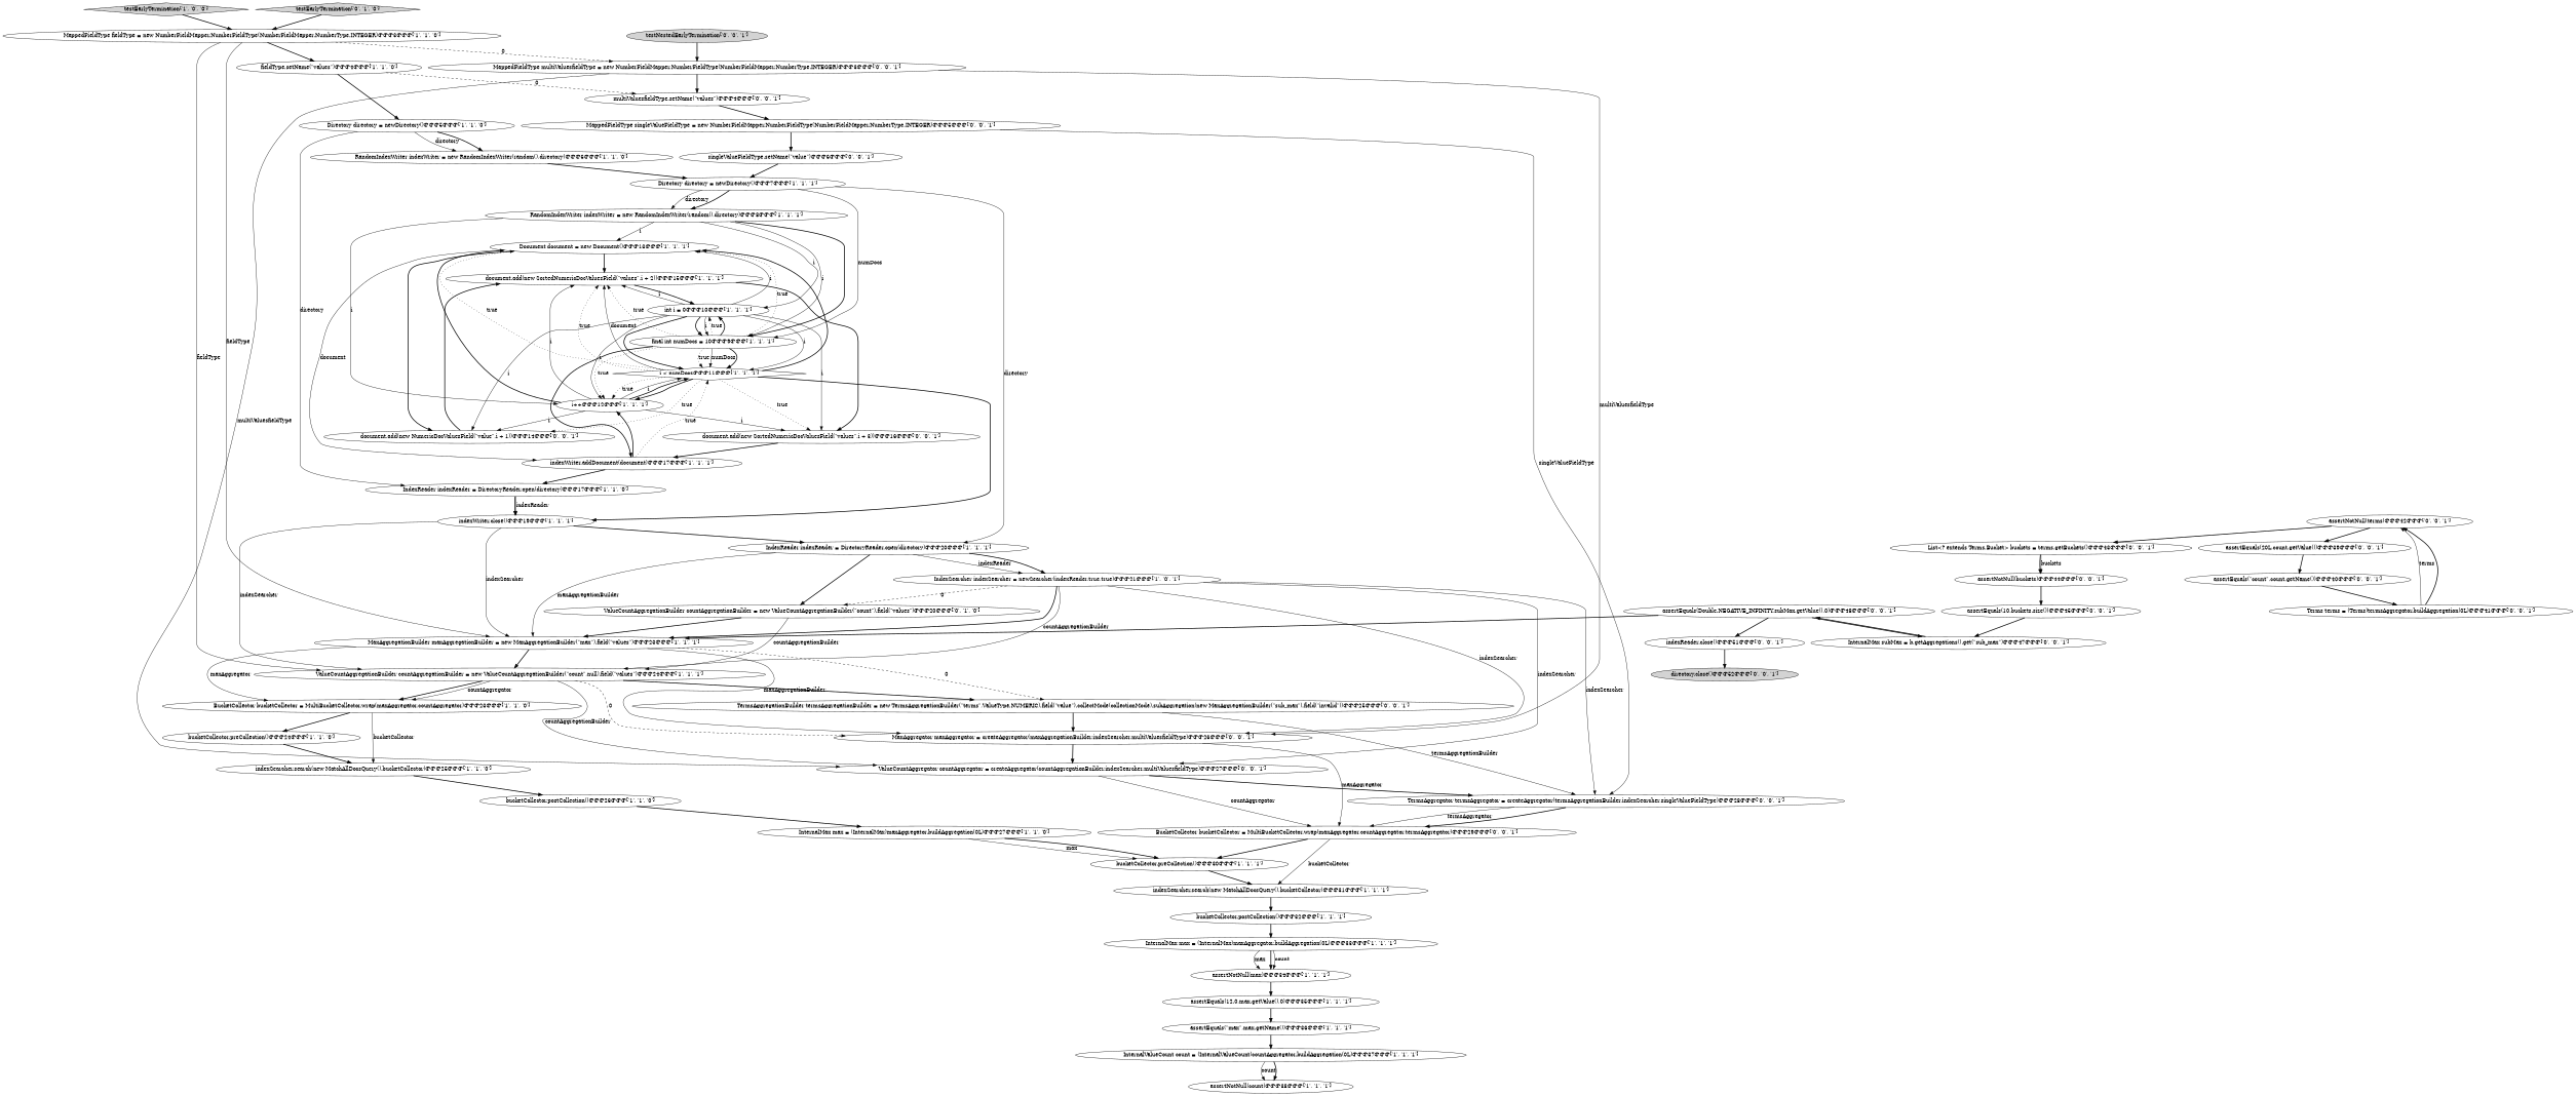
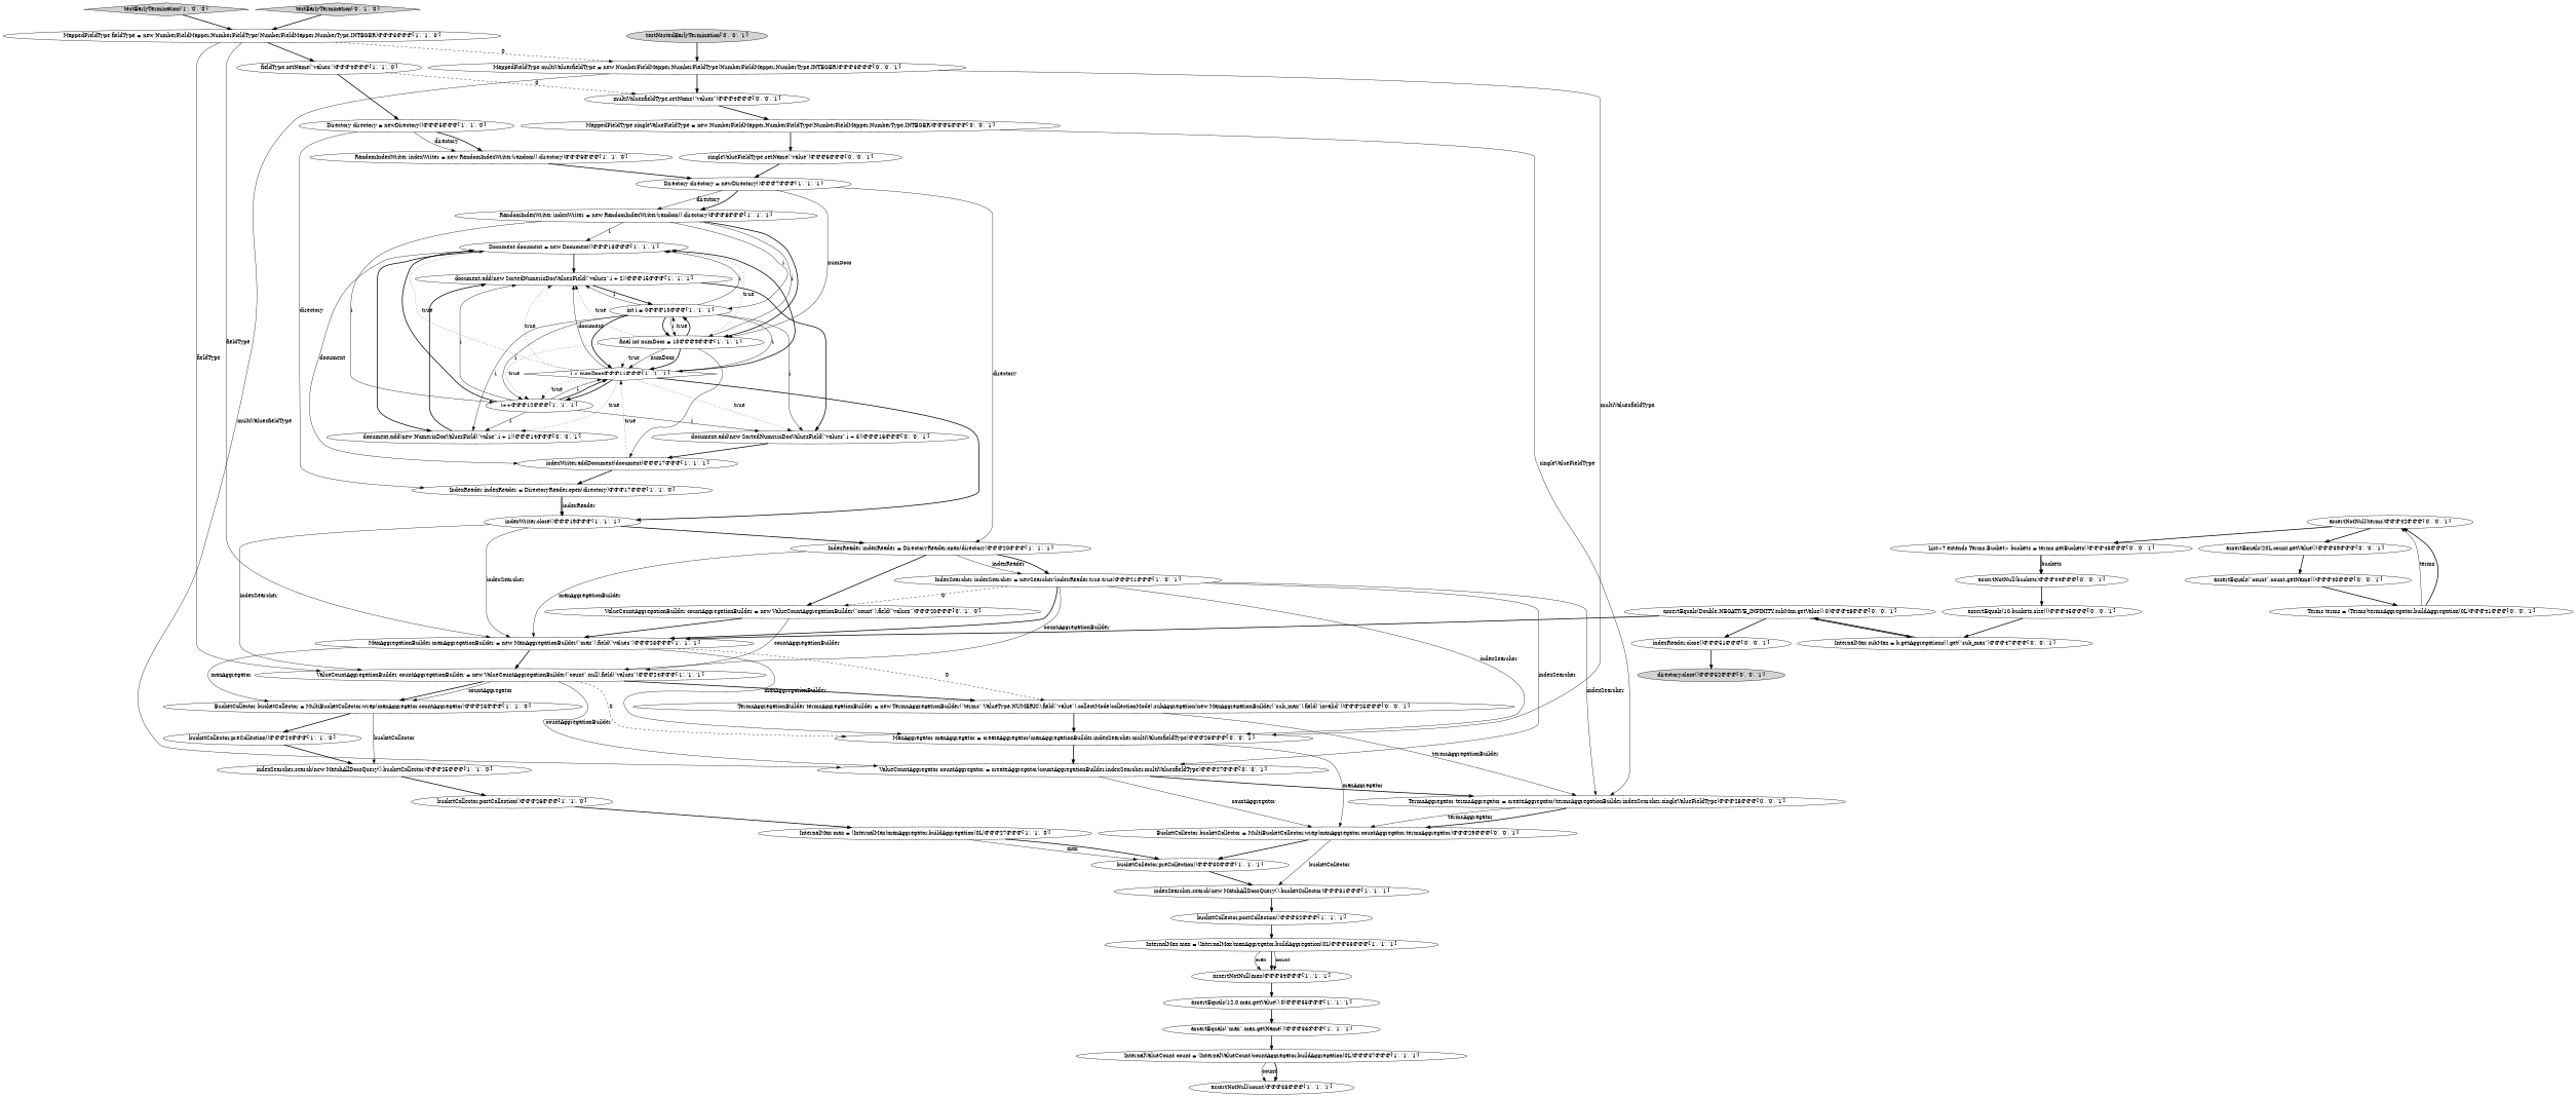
  digraph {
    node [fillcolor=white shape=ellipse style=filled]
    edge [style=bold]
    n1 [label="indexSearcher.search(new MatchAllDocsQuery(),bucketCollector)@@@25@@@['1', '1', '0']"]
    n2 [label="bucketCollector.postCollection()@@@26@@@['1', '1', '0']"]
    n3 [label="InternalMax max = (InternalMax)maxAggregator.buildAggregation(0L)@@@27@@@['1', '1', '0']"]
    n4 [label="assertEquals(10,buckets.size())@@@45@@@['0', '0', '1']"]
    n5 [label="InternalMax subMax = b.getAggregations().get(\"sub_max\")@@@47@@@['0', '0', '1']"]
    n6 [label="assertEquals(Double.NEGATIVE_INFINITY,subMax.getValue(),0)@@@48@@@['0', '0', '1']"]
    n7 [label="TermsAggregationBuilder termsAggregationBuilder = new TermsAggregationBuilder(\"terms\",ValueType.NUMERIC).field(\"value\").collectMode(collectionMode).subAggregation(new MaxAggregationBuilder(\"sub_max\").field(\"invalid\"))@@@25@@@['0', '0', '1']"]
    n8 [label="MaxAggregator maxAggregator = createAggregator(maxAggregationBuilder,indexSearcher,multiValuesfieldType)@@@26@@@['0', '0', '1']"]
    n9 [label="TermsAggregator termsAggregator = createAggregator(termsAggregationBuilder,indexSearcher,singleValueFieldType)@@@28@@@['0', '0', '1']"]
    n10 [label="BucketCollector bucketCollector = MultiBucketCollector.wrap(maxAggregator,countAggregator,termsAggregator)@@@29@@@['0', '0', '1']"]
    n11 [label="ValueCountAggregator countAggregator = createAggregator(countAggregationBuilder,indexSearcher,multiValuesfieldType)@@@27@@@['0', '0', '1']"]
    n12 [label="assertEquals(\"count\",count.getName())@@@40@@@['0', '0', '1']"]
    n13 [label="Terms terms = (Terms)termsAggregator.buildAggregation(0L)@@@41@@@['0', '0', '1']"]
    n14 [label="assertNotNull(terms)@@@42@@@['0', '0', '1']"]
    n15 [label="assertEquals(\"max\",max.getName())@@@36@@@['1', '1', '1']"]
    n16 [label="InternalValueCount count = (InternalValueCount)countAggregator.buildAggregation(0L)@@@37@@@['1', '1', '1']"]
    n17 [label="assertNotNull(count)@@@38@@@['1', '1', '1']"]
    n18 [label="bucketCollector.postCollection()@@@32@@@['1', '1', '1']"]
    n19 [label="InternalMax max = (InternalMax)maxAggregator.buildAggregation(0L)@@@33@@@['1', '1', '1']"]
    n20 [label="assertNotNull(max)@@@34@@@['1', '1', '1']"]
    n21 [label="bucketCollector.preCollection()@@@24@@@['1', '1', '0']"]
    n22 [label="bucketCollector.preCollection()@@@30@@@['1', '1', '1']"]
    n23 [label="indexSearcher.search(new MatchAllDocsQuery(),bucketCollector)@@@31@@@['1', '1', '1']"]
    n24 [label="indexReader.close()@@@51@@@['0', '0', '1']"]
    n25 [label="MaxAggregationBuilder maxAggregationBuilder = new MaxAggregationBuilder(\"max\").field(\"values\")@@@23@@@['1', '1', '1']"]
    n26 [label="List<? extends Terms.Bucket> buckets = terms.getBuckets()@@@43@@@['0', '0', '1']"]
    n27 [label="assertEquals(20L,count.getValue())@@@39@@@['0', '0', '1']"]
    n28 [label="assertNotNull(buckets)@@@44@@@['0', '0', '1']"]
    n29 [label="Document document = new Document()@@@13@@@['1', '1', '1']"]
    n30 [label="document.add(new SortedNumericDocValuesField(\"values\",i + 2))@@@15@@@['1', '1', '1']"]
    n31 [label="document.add(new NumericDocValuesField(\"value\",i + 1))@@@14@@@['0', '0', '1']"]
    n32 [label="indexWriter.addDocument(document)@@@17@@@['1', '1', '1']"]
    n33 [label="int i = 0@@@10@@@['1', '1', '1']"]
    n34 [label="document.add(new SortedNumericDocValuesField(\"values\",i + 3))@@@16@@@['0', '0', '1']"]
    n35 [label="i++@@@12@@@['1', '1', '1']"]
    n36 [label="i < numDocs@@@11@@@['1', '1', '1']" shape=diamond]
    n37 [label="IndexReader indexReader = DirectoryReader.open(directory)@@@17@@@['1', '1', '0']"]
    n38 [label="singleValueFieldType.setName(\"value\")@@@6@@@['0', '0', '1']"]
    n39 [label="Directory directory = newDirectory()@@@7@@@['1', '1', '1']"]
    n40 [label="RandomIndexWriter indexWriter = new RandomIndexWriter(random(),directory)@@@8@@@['1', '1', '1']"]
    n41 [label="final int numDocs = 10@@@9@@@['1', '1', '1']"]
    n42 [label="IndexReader indexReader = DirectoryReader.open(directory)@@@20@@@['1', '1', '1']"]
    n43 [fillcolor=lightgray label="directory.close()@@@52@@@['0', '0', '1']"]
    n44 [label="fieldType.setName(\"values\")@@@4@@@['1', '1', '0']"]
    n45 [label="Directory directory = newDirectory()@@@5@@@['1', '1', '0']"]
    n46 [label="multiValuesfieldType.setName(\"values\")@@@4@@@['0', '0', '1']"]
    n47 [label="RandomIndexWriter indexWriter = new RandomIndexWriter(random(),directory)@@@6@@@['1', '1', '0']"]
    n48 [label="MappedFieldType singleValueFieldType = new NumberFieldMapper.NumberFieldType(NumberFieldMapper.NumberType.INTEGER)@@@5@@@['0', '0', '1']"]
    n49 [label="indexWriter.close()@@@19@@@['1', '1', '1']"]
    n50 [label="ValueCountAggregationBuilder countAggregationBuilder = new ValueCountAggregationBuilder(\"count\",null).field(\"values\")@@@24@@@['1', '1', '1']"]
    n51 [fillcolor=lightgray label="testEarlyTermination['1', '0', '0']" shape=diamond]
    n52 [label="MappedFieldType fieldType = new NumberFieldMapper.NumberFieldType(NumberFieldMapper.NumberType.INTEGER)@@@3@@@['1', '1', '0']"]
    n53 [label="MappedFieldType multiValuesfieldType = new NumberFieldMapper.NumberFieldType(NumberFieldMapper.NumberType.INTEGER)@@@3@@@['0', '0', '1']"]
    n54 [label="IndexSearcher indexSearcher = newSearcher(indexReader,true,true)@@@21@@@['1', '0', '1']"]
    n55 [label="ValueCountAggregationBuilder countAggregationBuilder = new ValueCountAggregationBuilder(\"count\").field(\"values\")@@@20@@@['0', '1', '0']"]
    n56 [label="BucketCollector bucketCollector = MultiBucketCollector.wrap(maxAggregator,countAggregator)@@@23@@@['1', '1', '0']"]
    n57 [fillcolor=lightgray label="testEarlyTermination['0', '1', '0']" shape=diamond]
    n58 [label="assertEquals(12.0,max.getValue(),0)@@@35@@@['1', '1', '1']"]
    n59 [fillcolor=lightgray label="testNestedEarlyTermination['0', '0', '1']"]
    n1 -> n2
    n2 -> n3
    n3 -> n22
    n3 -> n22 [label=max style=solid]
    n4 -> n5
    n5 -> n6
    n6 -> n5
    n6 -> n24
    n6 -> n25
    n7 -> n8
    n7 -> n9 [label=termsAggregationBuilder style=solid]
    n8 -> n10 [label=maxAggregator style=solid]
    n8 -> n11
    n9 -> n10
    n9 -> n10 [label=termsAggregator style=solid]
    n10 -> n22
    n10 -> n23 [label=bucketCollector style=solid]
    n11 -> n9
    n11 -> n10 [label=countAggregator style=solid]
    n12 -> n13
    n13 -> n14 [label=terms style=solid]
    n13 -> n14
    n14 -> n26
    n14 -> n27
    n15 -> n16
    n16 -> n17 [label=count style=solid]
    n16 -> n17
    n18 -> n19
    n19 -> n20 [label=max style=solid]
    n19 -> n20
    n19 -> n20 [label=count style=solid]
    n20 -> n58
    n21 -> n1
    n22 -> n23
    n23 -> n18
    n24 -> n43
    n25 -> n7 [label=0 style=dashed]
    n25 -> n8 [label=maxAggregationBuilder style=solid]
    n25 -> n50
    n25 -> n56 [label=maxAggregator style=solid]
    n26 -> n28
    n26 -> n28 [label=buckets style=solid]
    n27 -> n12
    n28 -> n4
    n29 -> n30
    n29 -> n31
    n29 -> n32 [label=document style=solid]
    n30 -> n33
    n30 -> n34
    n31 -> n30
-   n32 -> n35
    n32 -> n36 [label=true style=dotted]
    n32 -> n37
    n33 -> n29 [label=i style=solid]
    n33 -> n30 [label=i style=solid]
    n33 -> n31 [label=i style=solid]
    n33 -> n34 [label=i style=solid]
    n33 -> n35 [label=i style=solid]
    n33 -> n36
    n33 -> n36 [label=i style=solid]
    n33 -> n41
    n33 -> n41 [label=i style=solid]
    n34 -> n32
    n35 -> n29
    n35 -> n30 [label=i style=solid]
    n35 -> n31 [label=i style=solid]
    n35 -> n34 [label=i style=solid]
    n35 -> n36 [label=i style=solid]
    n35 -> n36
    n36 -> n29 [label=true style=dotted]
    n36 -> n29
    n36 -> n30 [label=true style=dotted]
    n36 -> n30 [label=document style=solid]
    n36 -> n31 [label=true style=dotted]
    n36 -> n34 [label=true style=dotted]
    n36 -> n35 [label=true style=dotted]
    n36 -> n35
    n36 -> n49
    n37 -> n49
    n37 -> n49 [label=indexReader style=solid]
    n38 -> n39
    n39 -> n40 [label=directory style=solid]
    n39 -> n40
    n39 -> n41 [label=numDocs style=solid]
    n39 -> n42 [label=directory style=solid]
    n40 -> n29 [label=i style=solid]
    n40 -> n33 [label=i style=solid]
    n40 -> n35 [label=i style=solid]
    n40 -> n41 [label=i style=solid]
    n40 -> n41
    n41 -> n29 [label=true style=dotted]
    n41 -> n30 [label=true style=dotted]
-   n41 -> n32
+   n41 -> n32 [style=solid]
    n41 -> n33 [label=true style=dotted]
    n41 -> n33
    n41 -> n35 [label=true style=dotted]
    n41 -> n36 [label=numDocs style=solid]
    n41 -> n36
    n41 -> n36 [label=true style=dotted]
    n42 -> n25 [label=maxAggregationBuilder style=solid]
    n42 -> n54 [label=indexReader style=solid]
    n42 -> n54
    n42 -> n55
    n44 -> n45
    n44 -> n46 [label=0 style=dashed]
    n45 -> n37 [label=directory style=solid]
    n45 -> n47 [label=directory style=solid]
    n45 -> n47
    n46 -> n48
    n47 -> n39
    n48 -> n9 [label=singleValueFieldType style=solid]
    n48 -> n38
    n49 -> n25 [label=indexSearcher style=solid]
    n49 -> n42
    n49 -> n50 [label=indexSearcher style=solid]
    n50 -> n7
    n50 -> n8 [label=0 style=dashed]
    n50 -> n11 [label=countAggregationBuilder style=solid]
    n50 -> n56
    n50 -> n56 [label=countAggregator style=solid]
    n51 -> n52
    n52 -> n25 [label=fieldType style=solid]
    n52 -> n44
    n52 -> n50 [label=fieldType style=solid]
    n52 -> n53 [label=0 style=dashed]
    n53 -> n8 [label=multiValuesfieldType style=solid]
    n53 -> n11 [label=multiValuesfieldType style=solid]
    n53 -> n46
    n54 -> n8 [label=indexSearcher style=solid]
    n54 -> n9 [label=indexSearcher style=solid]
    n54 -> n11 [label=indexSearcher style=solid]
    n54 -> n25
    n54 -> n50 [label=countAggregationBuilder style=solid]
    n54 -> n55 [label=0 style=dashed]
    n55 -> n25
    n55 -> n50 [label=countAggregationBuilder style=solid]
    n56 -> n1 [label=bucketCollector style=solid]
    n56 -> n21
    n57 -> n52
    n58 -> n15
    n59 -> n53
  }
